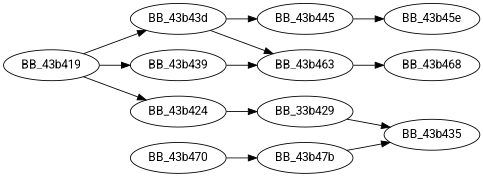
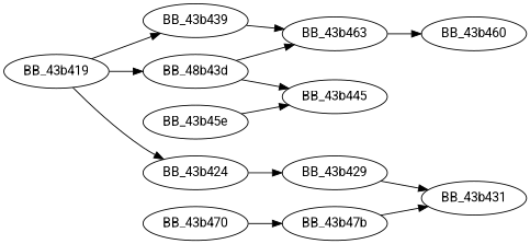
  digraph {
    fontname=Roboto
    rankdir=LR
    node [fontname=Roboto]
    edge [fontname=Roboto]
    BB_43b419
    BB_43b424
    BB_43b439
-   BB_43b43d
-   BB_43b429 [label=BB_33b429]
+   BB_43b43d [label=BB_48b43d]
+   BB_43b429
    BB_43b463
-   BB_43b431 [label=BB_43b435]
+   BB_43b431
    BB_43b445
-   BB_43b468
+   BB_43b468 [label=BB_43b460]
    BB_43b47b
    BB_43b45e
    BB_43b470
    BB_43b419 -> BB_43b424
    BB_43b419 -> BB_43b439
    BB_43b419 -> BB_43b43d
    BB_43b424 -> BB_43b429
    BB_43b439 -> BB_43b463
    BB_43b43d -> BB_43b463
    BB_43b43d -> BB_43b445
    BB_43b429 -> BB_43b431
    BB_43b463 -> BB_43b468
-   BB_43b445 -> BB_43b45e
+   BB_43b45e -> BB_43b445
    BB_43b47b -> BB_43b431
    BB_43b470 -> BB_43b47b
  }
